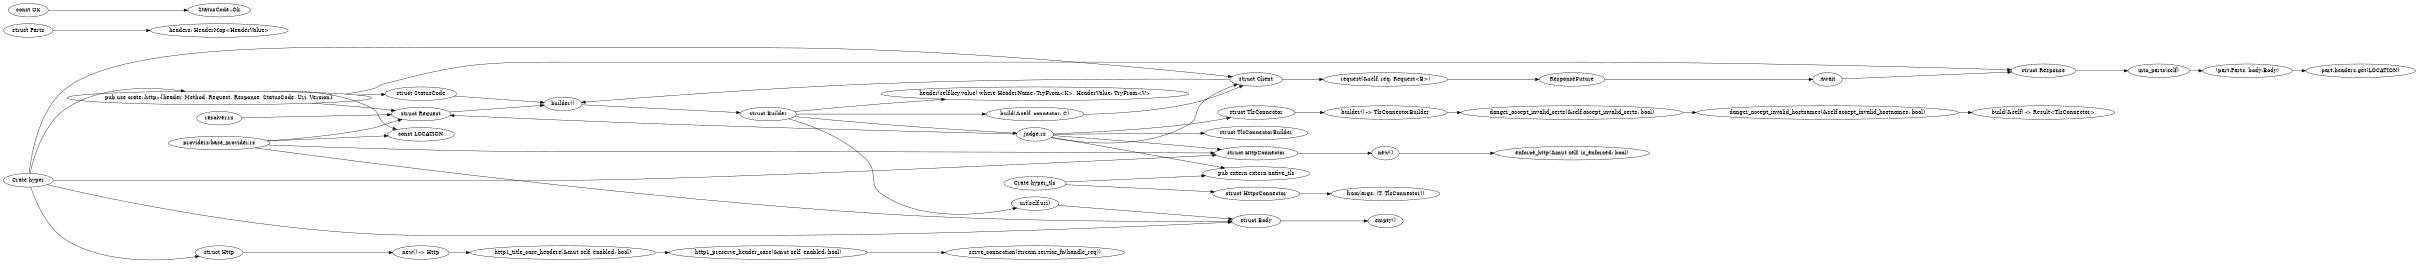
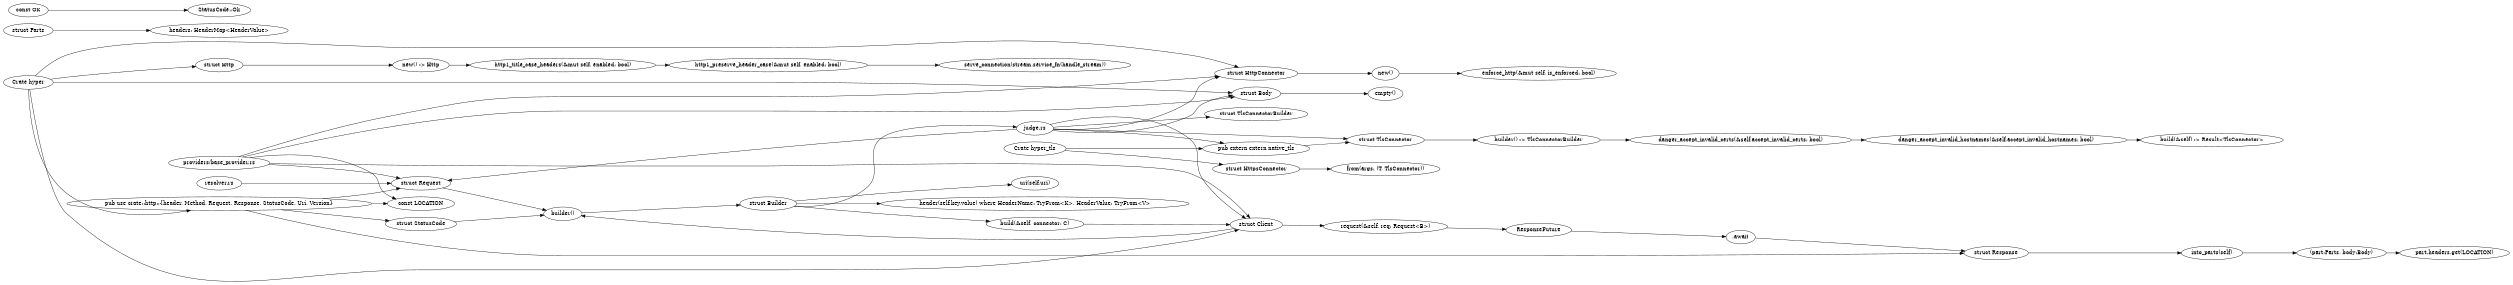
  digraph {
    fontname="DejaVu Serif"
    rankdir=LR
    node [fontname="DejaVu Serif"]
    edge [fontname="DejaVu Serif"]
    n1 [label="Crate hyper"]
    n2 [label="struct Http"]
    n3 [label="pub use crate::http::{header, Method, Request, Response, StatusCode, Uri, Version}"]
    n4 [label="struct HttpConnector"]
    n5 [label="struct Body"]
    n6 [label="struct Client"]
    "new() -> Http"
    n8 [label="struct Request"]
    n9 [label="struct Response"]
    n10 [label="struct StatusCode"]
    n11 [label="const LOCATION"]
    "new()"
    "empty()"
    "builder()"
    "request(&self, req: Request<B>)"
    n16 [label="Crate hyper_tls"]
    n17 [label="pub extern extern native_tls"]
    n18 [label="struct HttpsConnector"]
    n19 [label="struct TlsConnector"]
    "from(args: (T, TlsConnector))"
    "builder() -> TlsConnectorBuilder"
    "http1_title_case_headers(&mut self, enabled: bool)"
    "into_parts(self)"
    "enforce_http(&mut self, is_enforced: bool)"
    n25 [label="struct Builder"]
    ResponseFuture
    "build(&self, connector: C)"
    "uri(self,uri)"
    "header(self,key,value) where HeaderName: TryFrom<K>, HeaderValue: TryFrom<V>"
    "judge.rs"
    "(part:Parts, body:Body)"
    n32 [label="struct Parts"]
    "headers: HeaderMap<HeaderValue>"
    "const OK"
    "StatusCode::Ok"
    "danger_accept_invalid_certs(&self,accept_invalid_certs: bool)"
    n37 [label="struct TlsConnectorBuilder"]
    "http1_preserve_header_case(&mut self, enabled: bool)"
-   "serve_connection(stream,service_fn(handle_stream))" [label="serve_connection(stream,service_fn(handle_req))"]
+   "serve_connection(stream,service_fn(handle_stream))"
    ".await"
    "part.headers.get(LOCATION)"
    "danger_accept_invalid_hostnames(&self,accept_invalid_hostnames: bool)"
    "build(&self) -> Result<TlsConnector>"
    "resolver.rs"
    "providers/base_provider.rs"
    n1 -> n2
    n1 -> n3
    n1 -> n4
    n1 -> n5
    n1 -> n6
    n2 -> "new() -> Http"
    n3 -> n8
    n3 -> n9
    n3 -> n10
    n3 -> n11
    n4 -> "new()"
    n5 -> "empty()"
    n6 -> "builder()"
    n6 -> "request(&self, req: Request<B>)"
    "new() -> Http" -> "http1_title_case_headers(&mut self, enabled: bool)"
    n8 -> "builder()"
    n9 -> "into_parts(self)"
    n10 -> "builder()"
    "new()" -> "enforce_http(&mut self, is_enforced: bool)"
    "builder()" -> n25
    "request(&self, req: Request<B>)" -> ResponseFuture
    n16 -> n17
    n16 -> n18
+   n17 -> n19
    n18 -> "from(args: (T, TlsConnector))"
    n19 -> "builder() -> TlsConnectorBuilder"
    "builder() -> TlsConnectorBuilder" -> "danger_accept_invalid_certs(&self,accept_invalid_certs: bool)"
    "http1_title_case_headers(&mut self, enabled: bool)" -> "http1_preserve_header_case(&mut self, enabled: bool)"
    "into_parts(self)" -> "(part:Parts, body:Body)"
    n25 -> "build(&self, connector: C)"
    n25 -> "uri(self,uri)"
    n25 -> "header(self,key,value) where HeaderName: TryFrom<K>, HeaderValue: TryFrom<V>"
    n25 -> "judge.rs"
    ResponseFuture -> ".await"
    "build(&self, connector: C)" -> n6
    "judge.rs" -> n4
-   "uri(self,uri)" -> n5
+   "judge.rs" -> n5
    "judge.rs" -> n6
    "judge.rs" -> n8
    "judge.rs" -> n17
    "judge.rs" -> n19
    "judge.rs" -> n37
    "(part:Parts, body:Body)" -> "part.headers.get(LOCATION)"
    n32 -> "headers: HeaderMap<HeaderValue>"
    "const OK" -> "StatusCode::Ok"
    "danger_accept_invalid_certs(&self,accept_invalid_certs: bool)" -> "danger_accept_invalid_hostnames(&self,accept_invalid_hostnames: bool)"
    "http1_preserve_header_case(&mut self, enabled: bool)" -> "serve_connection(stream,service_fn(handle_stream))"
    ".await" -> n9
    "danger_accept_invalid_hostnames(&self,accept_invalid_hostnames: bool)" -> "build(&self) -> Result<TlsConnector>"
    "resolver.rs" -> n8
    "providers/base_provider.rs" -> n4
    "providers/base_provider.rs" -> n5
+   "providers/base_provider.rs" -> n6
    "providers/base_provider.rs" -> n8
    "providers/base_provider.rs" -> n11
  }
